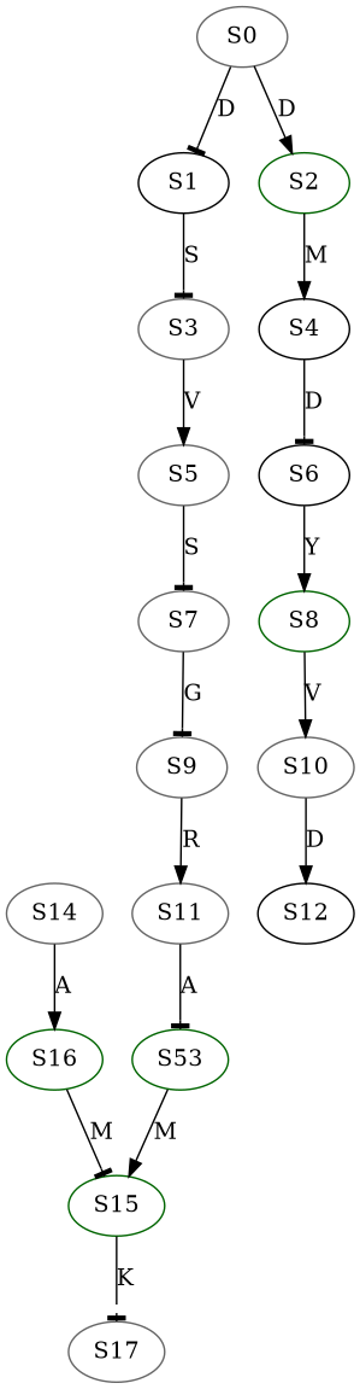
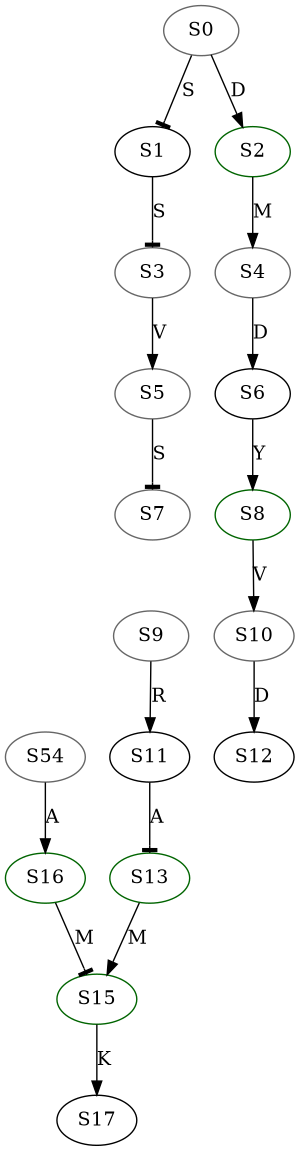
  strict digraph {
    node [color=gray40]
    edge [arrowhead=normal]
    S1 [color=black]
    S0
    S2 [color=darkgreen]
    S3
-   S4 [color=black]
+   S4
    S5
    S6 [color=black]
    S7
    S8 [color=darkgreen]
    S9
    S10
-   S11
+   S11 [color=black]
    S12 [color=black]
-   S13 [color=darkgreen label=S53]
+   S13 [color=darkgreen]
    S15 [color=darkgreen]
    S16 [color=darkgreen]
-   S14
-   S17
+   S14 [label=S54]
+   S17 [color=black]
    S1 -> S3 [arrowhead=tee label=S]
-   S0 -> S1 [arrowhead=tee label=D]
+   S0 -> S1 [arrowhead=tee label=S]
    S0 -> S2 [label=D]
    S2 -> S4 [label=M]
    S3 -> S5 [label=V]
-   S4 -> S6 [arrowhead=tee label=D]
+   S4 -> S6 [label=D]
    S5 -> S7 [arrowhead=tee label=S]
    S6 -> S8 [label=Y]
-   S7 -> S9 [arrowhead=tee label=G]
    S8 -> S10 [label=V]
    S9 -> S11 [label=R]
    S10 -> S12 [label=D]
    S11 -> S13 [arrowhead=tee label=A]
    S13 -> S15 [label=M]
-   S15 -> S17 [arrowhead=tee label=K]
+   S15 -> S17 [label=K]
    S16 -> S15 [arrowhead=tee label=M]
    S14 -> S16 [label=A]
  }
